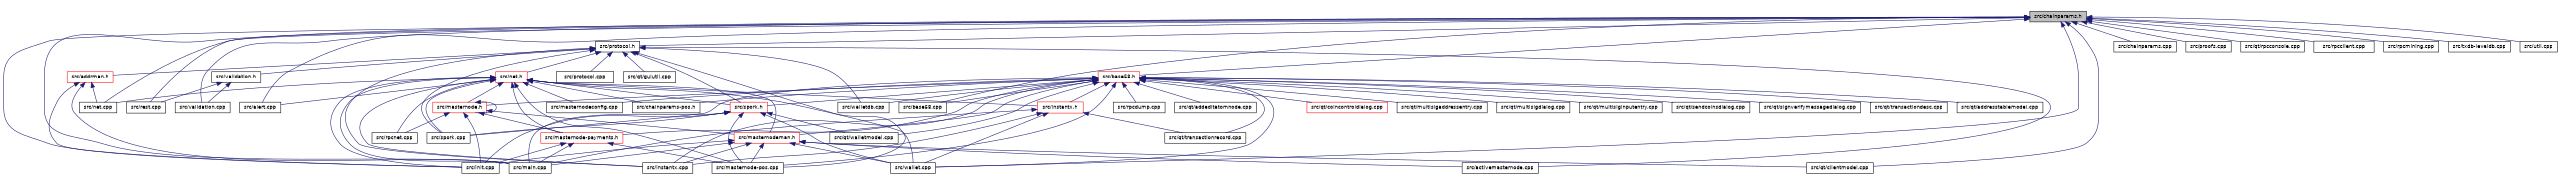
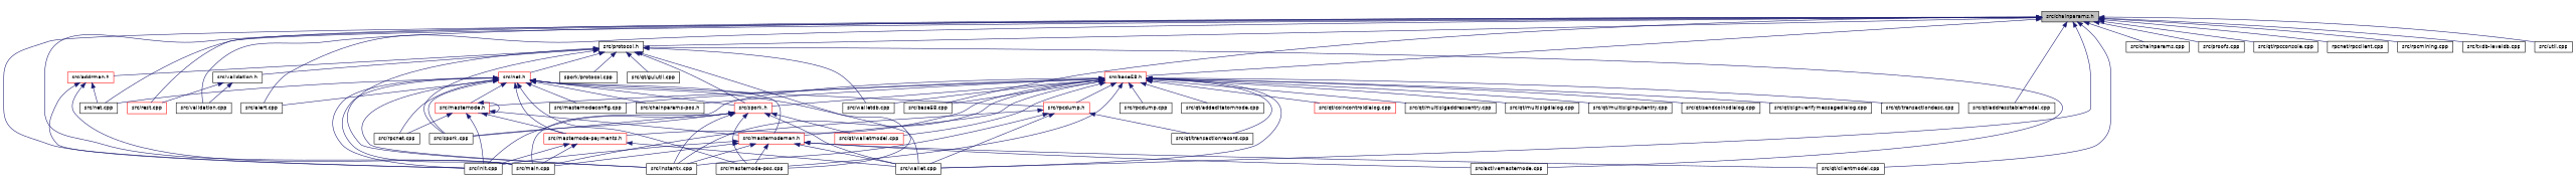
  digraph {
    node [color=black fillcolor=white fontname=Helvetica fontsize=10 shape=record style=filled]
    edge [color=midnightblue dir=back fontname=Helvetica fontsize=10 labelfontname=Helvetica labelfontsize=10 style=solid]
    n1 [fillcolor=grey75 fontcolor=black height=0.2 label="src/chainparams.h" width=0.4]
    n2 [height=0.2 label="src/protocol.h" width=0.4]
    n3 [height=0.2 label="src/init.cpp" width=0.4]
    n4 [height=0.2 label="src/main.cpp" width=0.4]
    n5 [height=0.2 label="src/qt/clientmodel.cpp" width=0.4]
    n6 [height=0.2 label="src/wallet.cpp" width=0.4]
    n7 [height=0.2 label="src/alert.cpp" width=0.4]
    n8 [height=0.2 label="src/net.cpp" width=0.4]
-   n9 [height=0.2 label="src/rest.cpp" width=0.4]
+   n9 [color=red height=0.2 label="src/rest.cpp" width=0.4]
    n10 [height=0.2 label="src/validation.cpp" width=0.4]
    n11 [color=red height=0.2 label="src/base58.h" width=0.4]
    n12 [height=0.2 label="src/base58.cpp" width=0.4]
    n13 [height=0.2 label="src/chainparams.cpp" width=0.4]
    n14 [height=0.2 label="src/proofs.cpp" width=0.4]
    n15 [height=0.2 label="src/qt/rpcconsole.cpp" width=0.4]
-   n16 [height=0.2 label="src/rpcclient.cpp" width=0.4]
+   n16 [height=0.2 label="rpcnet/rpcclient.cpp" width=0.4]
    n17 [height=0.2 label="src/rpcmining.cpp" width=0.4]
    n18 [height=0.2 label="src/txdb-leveldb.cpp" width=0.4]
    n19 [height=0.2 label="src/util.cpp" width=0.4]
    n20 [height=0.2 label="src/activemasternode.cpp" width=0.4]
    n21 [color=red height=0.2 label="src/net.h" width=0.4]
    n22 [height=0.2 label="src/instantx.cpp" width=0.4]
    n23 [height=0.2 label="src/masternode-pos.cpp" width=0.4]
    n24 [color=red height=0.2 label="src/spork.h" width=0.4]
    n25 [height=0.2 label="src/spork.cpp" width=0.4]
    n26 [color=red height=0.2 label="src/addrman.h" width=0.4]
-   n27 [height=0.2 label="src/protocol.cpp" width=0.4]
+   n27 [height=0.2 label="spork/protocol.cpp" width=0.4]
    n28 [height=0.2 label="src/qt/guiutil.cpp" width=0.4]
    n29 [height=0.2 label="src/validation.h" width=0.4]
    n30 [height=0.2 label="src/walletdb.cpp" width=0.4]
    n31 [color=red height=0.2 label="src/masternode.h" width=0.4]
    n32 [color=red height=0.2 label="src/masternodeman.h" width=0.4]
    n33 [color=red height=0.2 label="src/masternode-payments.h" width=0.4]
-   n34 [color=red height=0.2 label="src/instantx.h" width=0.4]
+   n34 [color=red height=0.2 label="src/rpcdump.h" width=0.4]
    n35 [height=0.2 label="src/chainparams-pos.h" width=0.4]
    n36 [height=0.2 label="src/masternodeconfig.cpp" width=0.4]
-   n37 [height=0.2 label="src/qt/walletmodel.cpp" width=0.4]
+   n37 [color=red height=0.2 label="src/qt/walletmodel.cpp" width=0.4]
    n38 [height=0.2 label="src/qt/transactionrecord.cpp" width=0.4]
    n39 [height=0.2 label="src/qt/addeditatomnode.cpp" width=0.4]
    n40 [height=0.2 label="src/qt/addresstablemodel.cpp" width=0.4]
    n41 [color=red height=0.2 label="src/qt/coincontroldialog.cpp" width=0.4]
    n42 [height=0.2 label="src/qt/multisigaddressentry.cpp" width=0.4]
    n43 [height=0.2 label="src/qt/multisigdialog.cpp" width=0.4]
    n44 [height=0.2 label="src/qt/multisiginputentry.cpp" width=0.4]
    n45 [height=0.2 label="src/qt/sendcoinsdialog.cpp" width=0.4]
    n46 [height=0.2 label="src/qt/signverifymessagedialog.cpp" width=0.4]
    n47 [height=0.2 label="src/qt/transactiondesc.cpp" width=0.4]
    n48 [height=0.2 label="src/rpcdump.cpp" width=0.4]
    n49 [height=0.2 label="src/rpcnet.cpp" width=0.4]
    n1 -> n2
    n1 -> n3
    n1 -> n4
    n1 -> n5
    n1 -> n6
    n1 -> n7
    n1 -> n8
    n1 -> n9
    n1 -> n10
    n1 -> n11
    n1 -> n12
    n1 -> n13
    n1 -> n14
    n1 -> n15
    n1 -> n16
    n1 -> n17
    n1 -> n18
    n1 -> n19
    n2 -> n20
    n2 -> n21
    n2 -> n22
    n2 -> n23
    n2 -> n24
    n2 -> n25
    n2 -> n26
    n2 -> n27
    n2 -> n28
    n2 -> n29
    n2 -> n30
    n11 -> n6
    n11 -> n12
    n11 -> n22
    n11 -> n23
    n11 -> n24
    n11 -> n25
    n11 -> n30
    n11 -> n31
    n11 -> n32
    n11 -> n33
    n11 -> n34
    n11 -> n35
    n11 -> n36
    n11 -> n37
    n11 -> n38
    n11 -> n39
-   n11 -> n40
+   n1 -> n40
    n11 -> n41
    n11 -> n42
    n11 -> n43
    n11 -> n44
    n11 -> n45
    n11 -> n46
    n11 -> n47
    n11 -> n48
    n21 -> n3
    n21 -> n4
    n21 -> n6
    n21 -> n7
    n21 -> n8
    n21 -> n22
    n21 -> n23
    n21 -> n24
    n21 -> n25
    n21 -> n31
    n21 -> n32
    n21 -> n33
    n21 -> n34
    n21 -> n35
    n21 -> n36
    n21 -> n49
    n24 -> n3
    n24 -> n4
    n24 -> n6
+   n24 -> n22
    n24 -> n23
    n24 -> n25
    n24 -> n37
    n26 -> n3
    n26 -> n4
    n26 -> n8
    n29 -> n9
    n29 -> n10
    n31 -> n3
    n31 -> n31
    n31 -> n32
    n31 -> n33
    n31 -> n49
    n32 -> n3
    n32 -> n4
    n32 -> n5
    n32 -> n6
    n32 -> n20
    n32 -> n22
    n32 -> n23
    n33 -> n3
    n33 -> n4
-   n33 -> n23
+   n33 -> n6
    n34 -> n4
    n34 -> n6
    n34 -> n22
    n34 -> n38
  }
